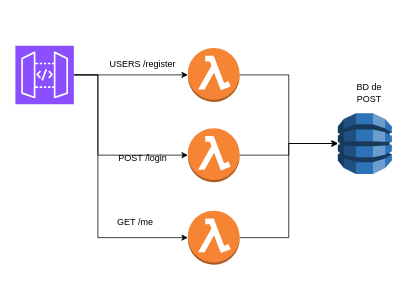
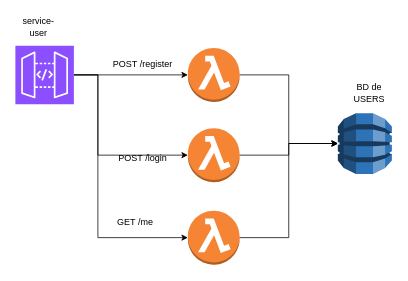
  <mxCell id="0" />
  <mxCell id="1" parent="0" />
  <mxCell id="2" value="" style="outlineConnect=0;dashed=0;verticalLabelPosition=bottom;verticalAlign=top;align=center;html=1;shape=mxgraph.aws3.lambda_function;fillColor=#F58534;gradientColor=none;" vertex="1" parent="1"><mxGeometry x="250" y="63" width="69" height="72" as="geometry" /></mxCell>
  <mxCell id="3" value="" style="outlineConnect=0;dashed=0;verticalLabelPosition=bottom;verticalAlign=top;align=center;html=1;shape=mxgraph.aws3.lambda_function;fillColor=#F58534;gradientColor=none;" vertex="1" parent="1"><mxGeometry x="250" y="170" width="69" height="72" as="geometry" /></mxCell>
  <mxCell id="4" style="edgeStyle=orthogonalEdgeStyle;rounded=0;orthogonalLoop=1;jettySize=auto;html=1;" edge="1" parent="1" source="6" target="2"><mxGeometry relative="1" as="geometry" /></mxCell>
  <mxCell id="5" style="edgeStyle=orthogonalEdgeStyle;rounded=0;orthogonalLoop=1;jettySize=auto;html=1;entryX=0;entryY=0.5;entryDx=0;entryDy=0;entryPerimeter=0;" edge="1" parent="1" source="6" target="11"><mxGeometry relative="1" as="geometry"><mxPoint x="120" y="390" as="targetPoint" /><Array as="points"><mxPoint x="130" y="99" /><mxPoint x="130" y="316" /></Array></mxGeometry></mxCell>
  <mxCell id="6" value="" style="sketch=0;points=[[0,0,0],[0.25,0,0],[0.5,0,0],[0.75,0,0],[1,0,0],[0,1,0],[0.25,1,0],[0.5,1,0],[0.75,1,0],[1,1,0],[0,0.25,0],[0,0.5,0],[0,0.75,0],[1,0.25,0],[1,0.5,0],[1,0.75,0]];outlineConnect=0;fontColor=#232F3E;fillColor=#8C4FFF;strokeColor=#ffffff;dashed=0;verticalLabelPosition=bottom;verticalAlign=top;align=center;html=1;fontSize=12;fontStyle=0;aspect=fixed;shape=mxgraph.aws4.resourceIcon;resIcon=mxgraph.aws4.api_gateway;" vertex="1" parent="1"><mxGeometry x="20" y="60" width="78" height="78" as="geometry" /></mxCell>
- <mxCell id="7" value="USERS /register" style="text;html=1;align=center;verticalAlign=middle;whiteSpace=wrap;rounded=0;" vertex="1" parent="1"><mxGeometry x="130" y="70" width="120" height="30" as="geometry" /></mxCell>
+ <mxCell id="7" value="POST /register" style="text;html=1;align=center;verticalAlign=middle;whiteSpace=wrap;rounded=0;" vertex="1" parent="1"><mxGeometry x="130" y="70" width="120" height="30" as="geometry" /></mxCell>
  <mxCell id="8" value="POST /login" style="text;html=1;align=center;verticalAlign=middle;whiteSpace=wrap;rounded=0;" vertex="1" parent="1"><mxGeometry x="150" y="195" width="80" height="30" as="geometry" /></mxCell>
+ <mxCell id="9" value="service-user" style="text;html=1;align=center;verticalAlign=middle;whiteSpace=wrap;rounded=0;" vertex="1" parent="1"><mxGeometry x="21" y="20" width="60" height="30" as="geometry" /></mxCell>
  <mxCell id="10" style="edgeStyle=orthogonalEdgeStyle;rounded=0;orthogonalLoop=1;jettySize=auto;html=1;entryX=0;entryY=0.5;entryDx=0;entryDy=0;entryPerimeter=0;" edge="1" parent="1" source="6" target="3"><mxGeometry relative="1" as="geometry"><Array as="points"><mxPoint x="130" y="99" /><mxPoint x="130" y="206" /></Array></mxGeometry></mxCell>
  <mxCell id="11" value="" style="outlineConnect=0;dashed=0;verticalLabelPosition=bottom;verticalAlign=top;align=center;html=1;shape=mxgraph.aws3.lambda_function;fillColor=#F58534;gradientColor=none;" vertex="1" parent="1"><mxGeometry x="250" y="280" width="69" height="72" as="geometry" /></mxCell>
  <mxCell id="12" value="GET /me" style="text;html=1;align=center;verticalAlign=middle;whiteSpace=wrap;rounded=0;" vertex="1" parent="1"><mxGeometry x="140" y="280" width="80" height="30" as="geometry" /></mxCell>
  <mxCell id="13" value="" style="outlineConnect=0;dashed=0;verticalLabelPosition=bottom;verticalAlign=top;align=center;html=1;shape=mxgraph.aws3.dynamo_db;fillColor=#2E73B8;gradientColor=none;" vertex="1" parent="1"><mxGeometry x="450" y="150" width="72" height="81" as="geometry" /></mxCell>
  <mxCell id="14" style="edgeStyle=orthogonalEdgeStyle;rounded=0;orthogonalLoop=1;jettySize=auto;html=1;entryX=0;entryY=0.5;entryDx=0;entryDy=0;entryPerimeter=0;" edge="1" parent="1" source="2" target="13"><mxGeometry relative="1" as="geometry" /></mxCell>
  <mxCell id="15" style="edgeStyle=orthogonalEdgeStyle;rounded=0;orthogonalLoop=1;jettySize=auto;html=1;entryX=0;entryY=0.5;entryDx=0;entryDy=0;entryPerimeter=0;" edge="1" parent="1" source="3" target="13"><mxGeometry relative="1" as="geometry" /></mxCell>
  <mxCell id="16" style="edgeStyle=orthogonalEdgeStyle;rounded=0;orthogonalLoop=1;jettySize=auto;html=1;entryX=0;entryY=0.5;entryDx=0;entryDy=0;entryPerimeter=0;" edge="1" parent="1" source="11" target="13"><mxGeometry relative="1" as="geometry" /></mxCell>
- <mxCell id="17" value="BD de POST" style="text;html=1;align=center;verticalAlign=middle;whiteSpace=wrap;rounded=0;" vertex="1" parent="1"><mxGeometry x="462" y="108" width="60" height="30" as="geometry" /></mxCell>
+ <mxCell id="17" value="BD de USERS" style="text;html=1;align=center;verticalAlign=middle;whiteSpace=wrap;rounded=0;" vertex="1" parent="1"><mxGeometry x="462" y="108" width="60" height="30" as="geometry" /></mxCell>
